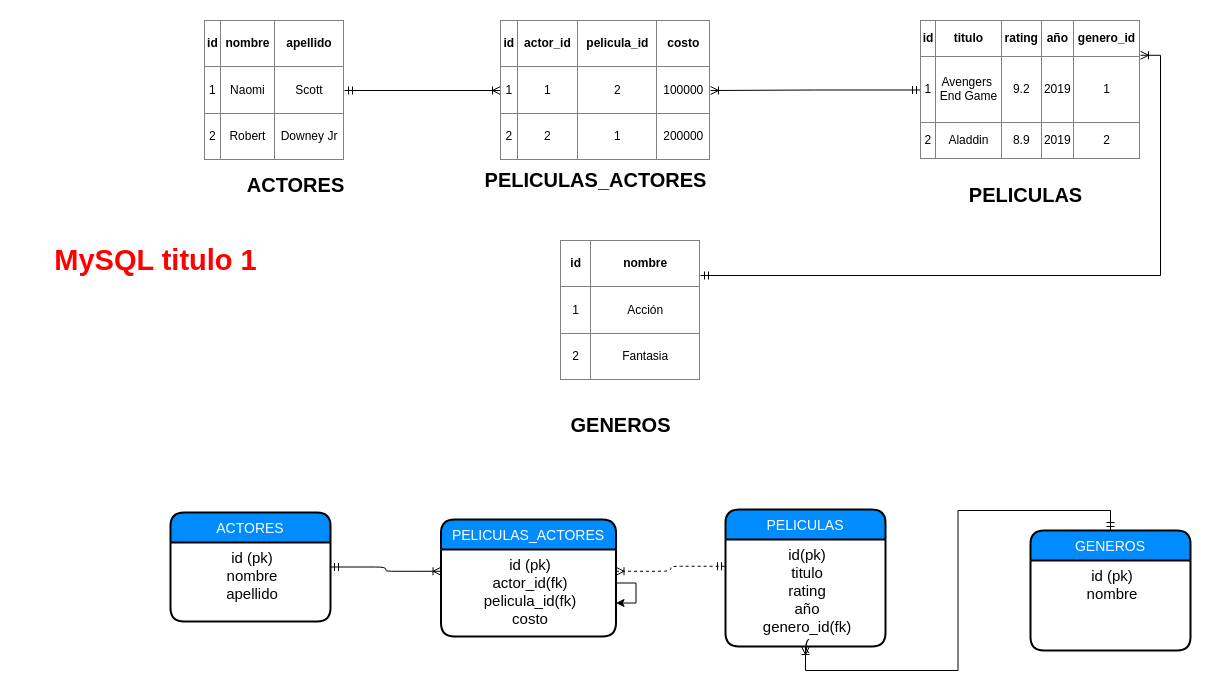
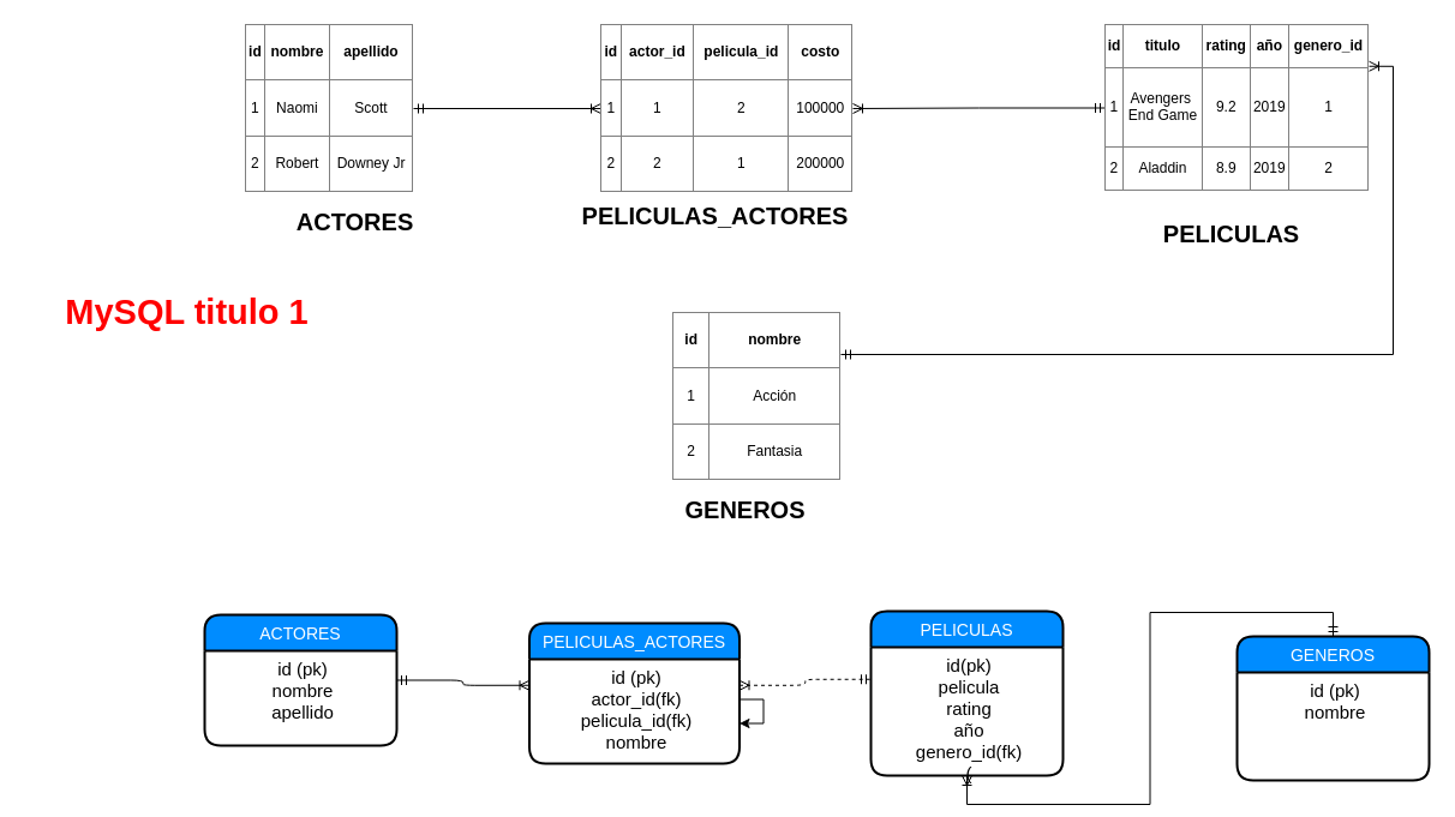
  <mxCell id="0" />
  <mxCell id="1" parent="0" />
  <mxCell id="2" style="edgeStyle=orthogonalEdgeStyle;rounded=0;orthogonalLoop=1;jettySize=auto;html=1;exitX=1;exitY=0.25;exitDx=0;exitDy=0;entryX=1;entryY=0.25;entryDx=0;entryDy=0;fontSize=20;endArrow=ERoneToMany;endFill=0;startArrow=ERmandOne;startFill=0;" edge="1" parent="1" source="3" target="10"><mxGeometry relative="1" as="geometry" /></mxCell>
- <mxCell id="3" value="&lt;table border=&quot;1&quot; width=&quot;100%&quot; style=&quot;width: 100% ; height: 100% ; border-collapse: collapse&quot;&gt;&lt;tbody&gt;&lt;tr&gt;&lt;td align=&quot;center&quot;&gt;&lt;b&gt;id&lt;/b&gt;&lt;/td&gt;&lt;td align=&quot;center&quot;&gt;&lt;b&gt;nombre&lt;/b&gt;&lt;/td&gt;&lt;/tr&gt;&lt;tr&gt;&lt;td align=&quot;center&quot;&gt;1&lt;/td&gt;&lt;td align=&quot;center&quot;&gt;Acción&lt;/td&gt;&lt;/tr&gt;&lt;tr&gt;&lt;td align=&quot;center&quot;&gt;2&lt;/td&gt;&lt;td align=&quot;center&quot;&gt;Fantasia&lt;/td&gt;&lt;/tr&gt;&lt;/tbody&gt;&lt;/table&gt;" style="text;html=1;overflow=fill;rounded=0;glass=0;comic=0;shadow=0;" vertex="1" parent="1"><mxGeometry x="560" y="240" width="140" height="140" as="geometry" /></mxCell>
+ <mxCell id="3" value="&lt;table border=&quot;1&quot; width=&quot;100%&quot; style=&quot;width: 100% ; height: 100% ; border-collapse: collapse&quot;&gt;&lt;tbody&gt;&lt;tr&gt;&lt;td align=&quot;center&quot;&gt;&lt;b&gt;id&lt;/b&gt;&lt;/td&gt;&lt;td align=&quot;center&quot;&gt;&lt;b&gt;nombre&lt;/b&gt;&lt;/td&gt;&lt;/tr&gt;&lt;tr&gt;&lt;td align=&quot;center&quot;&gt;1&lt;/td&gt;&lt;td align=&quot;center&quot;&gt;Acción&lt;/td&gt;&lt;/tr&gt;&lt;tr&gt;&lt;td align=&quot;center&quot;&gt;2&lt;/td&gt;&lt;td align=&quot;center&quot;&gt;Fantasia&lt;/td&gt;&lt;/tr&gt;&lt;/tbody&gt;&lt;/table&gt;" style="text;html=1;overflow=fill;rounded=0;glass=0;comic=0;shadow=0;" vertex="1" parent="1"><mxGeometry x="560" y="260" width="140" height="140" as="geometry" /></mxCell>
  <mxCell id="4" value="GENEROS" style="text;html=1;resizable=0;points=[];autosize=1;align=center;verticalAlign=top;spacingTop=-4;fontStyle=1;fontSize=20;" vertex="1" parent="1"><mxGeometry x="560" y="410" width="120" height="30" as="geometry" /></mxCell>
  <mxCell id="5" style="edgeStyle=orthogonalEdgeStyle;rounded=0;orthogonalLoop=1;jettySize=auto;html=1;exitX=1;exitY=0.5;exitDx=0;exitDy=0;entryX=0;entryY=0.5;entryDx=0;entryDy=0;fontSize=20;endArrow=ERoneToMany;endFill=0;startArrow=ERmandOne;startFill=0;" edge="1" parent="1" source="6" target="12"><mxGeometry relative="1" as="geometry" /></mxCell>
  <mxCell id="6" value="&lt;table border=&quot;1&quot; width=&quot;100%&quot; style=&quot;width: 100% ; height: 100% ; border-collapse: collapse&quot;&gt;&lt;tbody&gt;&lt;tr&gt;&lt;td align=&quot;center&quot;&gt;&lt;b&gt;id&lt;/b&gt;&lt;/td&gt;&lt;td align=&quot;center&quot;&gt;&lt;b&gt;nombre&lt;/b&gt;&lt;/td&gt;&lt;td style=&quot;text-align: center&quot;&gt;&lt;b&gt;apellido&lt;/b&gt;&lt;/td&gt;&lt;/tr&gt;&lt;tr&gt;&lt;td align=&quot;center&quot;&gt;1&lt;/td&gt;&lt;td align=&quot;center&quot;&gt;Naomi&lt;/td&gt;&lt;td style=&quot;text-align: center&quot;&gt;Scott&lt;/td&gt;&lt;/tr&gt;&lt;tr&gt;&lt;td align=&quot;center&quot;&gt;2&lt;/td&gt;&lt;td align=&quot;center&quot;&gt;Robert&lt;/td&gt;&lt;td style=&quot;text-align: center&quot;&gt;Downey Jr&lt;/td&gt;&lt;/tr&gt;&lt;/tbody&gt;&lt;/table&gt;" style="text;html=1;overflow=fill;rounded=0;glass=0;comic=0;shadow=0;" vertex="1" parent="1"><mxGeometry x="204" y="20" width="140" height="140" as="geometry" /></mxCell>
  <mxCell id="7" value="ACTORES" style="text;html=1;resizable=0;points=[];autosize=1;align=center;verticalAlign=top;spacingTop=-4;fontStyle=1;fontSize=20;" vertex="1" parent="1"><mxGeometry x="240" y="170" width="110" height="30" as="geometry" /></mxCell>
  <mxCell id="8" style="edgeStyle=orthogonalEdgeStyle;rounded=0;orthogonalLoop=1;jettySize=auto;html=1;exitX=0;exitY=0.25;exitDx=0;exitDy=0;entryX=0.5;entryY=1;entryDx=0;entryDy=0;fontSize=20;strokeColor=none;endArrow=ERoneToMany;endFill=0;startArrow=ERmandOne;startFill=0;" edge="1" parent="1" source="25" target="12"><mxGeometry relative="1" as="geometry" /></mxCell>
  <mxCell id="9" style="edgeStyle=orthogonalEdgeStyle;rounded=0;orthogonalLoop=1;jettySize=auto;html=1;exitX=0;exitY=0.5;exitDx=0;exitDy=0;entryX=1;entryY=0.5;entryDx=0;entryDy=0;startArrow=ERmandOne;startFill=0;endArrow=ERoneToMany;endFill=0;" edge="1" parent="1" source="10" target="12"><mxGeometry relative="1" as="geometry" /></mxCell>
  <mxCell id="10" value="&lt;table border=&quot;1&quot; width=&quot;100%&quot; style=&quot;text-align: center ; width: 100% ; height: 100% ; border-collapse: collapse&quot;&gt;&lt;tbody&gt;&lt;tr&gt;&lt;td align=&quot;center&quot;&gt;&lt;b&gt;id&lt;/b&gt;&lt;/td&gt;&lt;td align=&quot;center&quot;&gt;&lt;b&gt;titulo&lt;/b&gt;&lt;/td&gt;&lt;td&gt;&lt;b&gt;rating&lt;/b&gt;&lt;/td&gt;&lt;td style=&quot;text-align: center&quot;&gt;&lt;b&gt;año&lt;/b&gt;&lt;/td&gt;&lt;td&gt;&lt;b&gt;genero_id&lt;/b&gt;&lt;/td&gt;&lt;/tr&gt;&lt;tr&gt;&lt;td align=&quot;center&quot;&gt;1&lt;/td&gt;&lt;td align=&quot;center&quot;&gt;Avengers&amp;nbsp;&lt;br&gt;End Game&lt;/td&gt;&lt;td&gt;9.2&lt;/td&gt;&lt;td style=&quot;text-align: center&quot;&gt;2019&lt;/td&gt;&lt;td&gt;1&lt;/td&gt;&lt;/tr&gt;&lt;tr&gt;&lt;td align=&quot;center&quot;&gt;2&lt;/td&gt;&lt;td align=&quot;center&quot;&gt;Aladdin&lt;/td&gt;&lt;td&gt;8.9&lt;/td&gt;&lt;td style=&quot;text-align: center&quot;&gt;2019&lt;/td&gt;&lt;td&gt;2&lt;/td&gt;&lt;/tr&gt;&lt;/tbody&gt;&lt;/table&gt;" style="text;html=1;overflow=fill;rounded=0;glass=0;comic=0;shadow=0;" vertex="1" parent="1"><mxGeometry x="920" y="20" width="220" height="139" as="geometry" /></mxCell>
  <mxCell id="11" value="PELICULAS" style="text;html=1;resizable=0;points=[];autosize=1;align=center;verticalAlign=top;spacingTop=-4;fontStyle=1;fontSize=20;" vertex="1" parent="1"><mxGeometry x="960" y="180" width="130" height="30" as="geometry" /></mxCell>
  <mxCell id="12" value="&lt;table border=&quot;1&quot; width=&quot;100%&quot; style=&quot;text-align: center ; width: 100% ; height: 100% ; border-collapse: collapse&quot;&gt;&lt;tbody&gt;&lt;tr&gt;&lt;td align=&quot;center&quot;&gt;&lt;b&gt;id&lt;/b&gt;&lt;/td&gt;&lt;td align=&quot;center&quot;&gt;&lt;b&gt;actor_id&lt;/b&gt;&lt;/td&gt;&lt;td&gt;&lt;b&gt;pelicula_id&lt;/b&gt;&lt;/td&gt;&lt;td style=&quot;text-align: center&quot;&gt;&lt;b&gt;costo&lt;/b&gt;&lt;/td&gt;&lt;/tr&gt;&lt;tr&gt;&lt;td align=&quot;center&quot;&gt;1&lt;/td&gt;&lt;td align=&quot;center&quot;&gt;1&lt;/td&gt;&lt;td&gt;2&lt;/td&gt;&lt;td style=&quot;text-align: center&quot;&gt;100000&lt;/td&gt;&lt;/tr&gt;&lt;tr&gt;&lt;td align=&quot;center&quot;&gt;2&lt;/td&gt;&lt;td align=&quot;center&quot;&gt;2&lt;/td&gt;&lt;td&gt;1&lt;/td&gt;&lt;td style=&quot;text-align: center&quot;&gt;200000&lt;/td&gt;&lt;/tr&gt;&lt;/tbody&gt;&lt;/table&gt;" style="text;html=1;overflow=fill;rounded=0;glass=0;comic=0;shadow=0;" vertex="1" parent="1"><mxGeometry x="500" y="20" width="210" height="140" as="geometry" /></mxCell>
  <mxCell id="13" value="" style="edgeStyle=orthogonalEdgeStyle;fontSize=12;html=1;endArrow=ERoneToMany;startArrow=ERmandOne;entryX=0;entryY=0.25;entryDx=0;entryDy=0;exitX=1;exitY=0.5;exitDx=0;exitDy=0;" edge="1" parent="1" source="20" target="23"><mxGeometry width="100" height="100" relative="1" as="geometry"><mxPoint x="300" y="641" as="sourcePoint" /><mxPoint x="400" y="541" as="targetPoint" /></mxGeometry></mxCell>
  <mxCell id="14" value="" style="edgeStyle=orthogonalEdgeStyle;fontSize=12;html=1;endArrow=ERmandOne;startArrow=ERoneToMany;entryX=0;entryY=0.25;entryDx=0;entryDy=0;exitX=1;exitY=0.25;exitDx=0;exitDy=0;startFill=0;endFill=0;dashed=1;" edge="1" parent="1" source="23" target="19"><mxGeometry width="100" height="100" relative="1" as="geometry"><mxPoint x="650" y="595.071" as="sourcePoint" /><mxPoint x="750" y="495.071" as="targetPoint" /></mxGeometry></mxCell>
  <mxCell id="15" style="edgeStyle=orthogonalEdgeStyle;rounded=0;orthogonalLoop=1;jettySize=auto;html=1;exitX=0.5;exitY=0;exitDx=0;exitDy=0;entryX=0.5;entryY=1;entryDx=0;entryDy=0;startArrow=ERmandOne;startFill=0;endArrow=ERoneToMany;endFill=0;" edge="1" parent="1" source="27" target="19"><mxGeometry relative="1" as="geometry" /></mxCell>
  <mxCell id="16" value="&lt;span style=&quot;font-size: 29px&quot;&gt;&lt;b&gt;MySQL titulo 1&lt;/b&gt;&lt;/span&gt;" style="text;html=1;align=center;verticalAlign=middle;resizable=0;points=[];;autosize=1;fontColor=#FF0000;" vertex="1" parent="1"><mxGeometry x="20" y="250" width="270" height="20" as="geometry" /></mxCell>
  <mxCell id="17" value="&amp;nbsp;" style="text;html=1;align=center;verticalAlign=middle;resizable=0;points=[];autosize=1;" vertex="1" parent="1"><mxGeometry x="344" y="175" width="20" height="20" as="geometry" /></mxCell>
  <mxCell id="18" value="PELICULAS" style="swimlane;childLayout=stackLayout;horizontal=1;startSize=30;horizontalStack=0;fillColor=#008cff;fontColor=#FFFFFF;rounded=1;fontSize=14;fontStyle=0;strokeWidth=2;resizeParent=0;resizeLast=1;shadow=0;dashed=0;align=center;glass=0;comic=0;" vertex="1" parent="1"><mxGeometry x="725" y="509" width="160" height="137" as="geometry" /></mxCell>
- <mxCell id="19" value="id(pk)&#10;titulo&#10;rating&#10;año&#10;genero_id(fk)&#10;(" style="align=center;strokeColor=none;fillColor=none;spacingLeft=4;fontSize=15;verticalAlign=top;resizable=0;rotatable=0;part=1;" vertex="1" parent="18"><mxGeometry y="30" width="160" height="107" as="geometry" /></mxCell>
+ <mxCell id="19" value="id(pk)&#10;pelicula&#10;rating&#10;año&#10;genero_id(fk)&#10;(" style="align=center;strokeColor=none;fillColor=none;spacingLeft=4;fontSize=15;verticalAlign=top;resizable=0;rotatable=0;part=1;" vertex="1" parent="18"><mxGeometry y="30" width="160" height="107" as="geometry" /></mxCell>
  <mxCell id="20" value="ACTORES" style="swimlane;childLayout=stackLayout;horizontal=1;startSize=30;horizontalStack=0;fillColor=#008cff;fontColor=#FFFFFF;rounded=1;fontSize=14;fontStyle=0;strokeWidth=2;resizeParent=0;resizeLast=1;shadow=0;dashed=0;align=center;glass=0;comic=0;" vertex="1" parent="1"><mxGeometry x="170" y="512" width="160" height="109" as="geometry" /></mxCell>
  <mxCell id="21" value="id (pk)&#10;nombre&#10;apellido&#10;" style="align=center;strokeColor=none;fillColor=none;spacingLeft=4;fontSize=15;verticalAlign=top;resizable=0;rotatable=0;part=1;" vertex="1" parent="20"><mxGeometry y="30" width="160" height="79" as="geometry" /></mxCell>
  <mxCell id="22" value="PELICULAS_ACTORES" style="swimlane;childLayout=stackLayout;horizontal=1;startSize=30;horizontalStack=0;fillColor=#008cff;fontColor=#FFFFFF;rounded=1;fontSize=14;fontStyle=0;strokeWidth=2;resizeParent=0;resizeLast=1;shadow=0;dashed=0;align=center;glass=0;comic=0;" vertex="1" parent="1"><mxGeometry x="440.5" y="519" width="175" height="117" as="geometry" /></mxCell>
- <mxCell id="23" value="id (pk)&#10;actor_id(fk)&#10;pelicula_id(fk)&#10;costo&#10;" style="align=center;strokeColor=none;fillColor=none;spacingLeft=4;fontSize=15;verticalAlign=top;resizable=0;rotatable=0;part=1;" vertex="1" parent="22"><mxGeometry y="30" width="175" height="87" as="geometry" /></mxCell>
+ <mxCell id="23" value="id (pk)&#10;actor_id(fk)&#10;pelicula_id(fk)&#10;nombre&#10;" style="align=center;strokeColor=none;fillColor=none;spacingLeft=4;fontSize=15;verticalAlign=top;resizable=0;rotatable=0;part=1;" vertex="1" parent="22"><mxGeometry y="30" width="175" height="87" as="geometry" /></mxCell>
  <mxCell id="24" style="edgeStyle=orthogonalEdgeStyle;rounded=0;orthogonalLoop=1;jettySize=auto;html=1;" edge="1" parent="22" source="23" target="23"><mxGeometry relative="1" as="geometry" /></mxCell>
  <mxCell id="25" value="PELICULAS_ACTORES" style="text;html=1;resizable=0;points=[];autosize=1;align=center;verticalAlign=top;spacingTop=-4;fontStyle=1;fontSize=20;" vertex="1" parent="1"><mxGeometry x="480" y="165" width="230" height="30" as="geometry" /></mxCell>
  <mxCell id="26" style="edgeStyle=orthogonalEdgeStyle;rounded=0;orthogonalLoop=1;jettySize=auto;html=1;exitX=0;exitY=0.25;exitDx=0;exitDy=0;entryX=0.5;entryY=1;entryDx=0;entryDy=0;fontSize=20;strokeColor=none;endArrow=ERoneToMany;endFill=0;startArrow=ERmandOne;startFill=0;" edge="1" parent="1" source="10" target="25"><mxGeometry relative="1" as="geometry"><mxPoint x="885" y="85.75" as="sourcePoint" /><mxPoint x="605" y="160" as="targetPoint" /></mxGeometry></mxCell>
  <mxCell id="27" value="GENEROS" style="swimlane;childLayout=stackLayout;horizontal=1;startSize=30;horizontalStack=0;fillColor=#008cff;fontColor=#FFFFFF;rounded=1;fontSize=14;fontStyle=0;strokeWidth=2;resizeParent=0;resizeLast=1;shadow=0;dashed=0;align=center;glass=0;comic=0;" vertex="1" parent="1"><mxGeometry x="1030" y="530" width="160" height="120" as="geometry" /></mxCell>
  <mxCell id="28" value="id (pk)&#10;nombre&#10;" style="align=center;strokeColor=none;fillColor=none;spacingLeft=4;fontSize=15;verticalAlign=top;resizable=0;rotatable=0;part=1;" vertex="1" parent="27"><mxGeometry y="30" width="160" height="90" as="geometry" /></mxCell>
